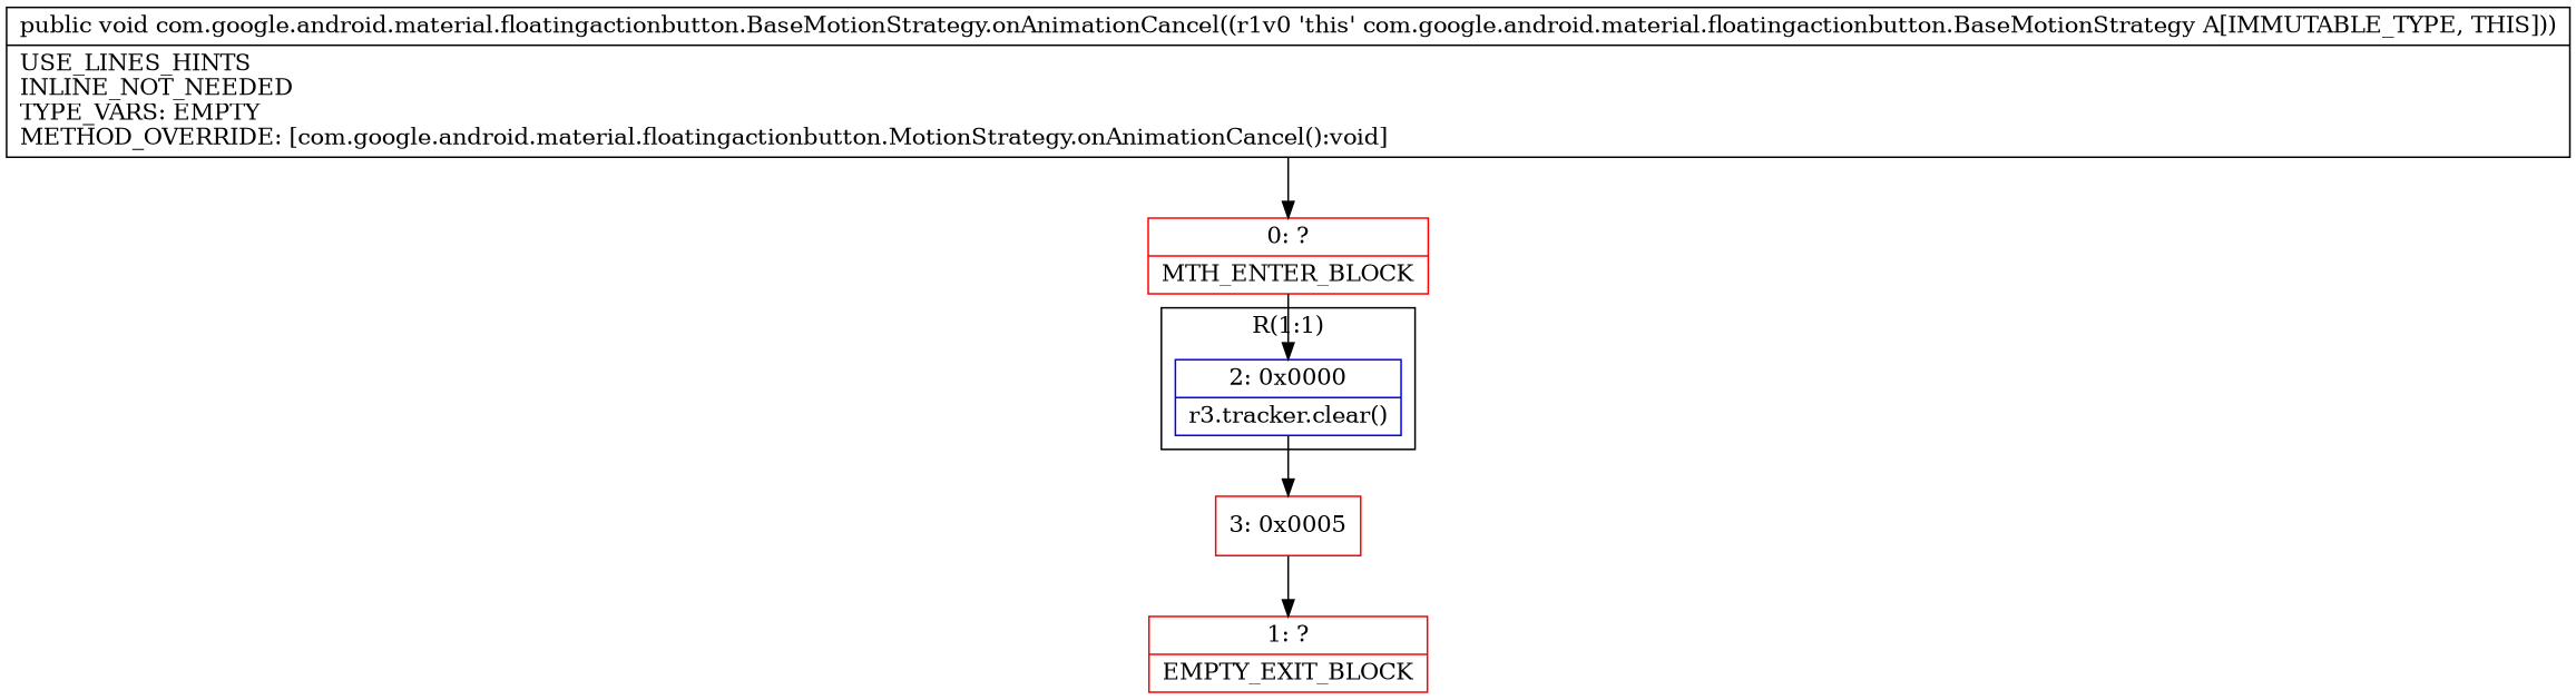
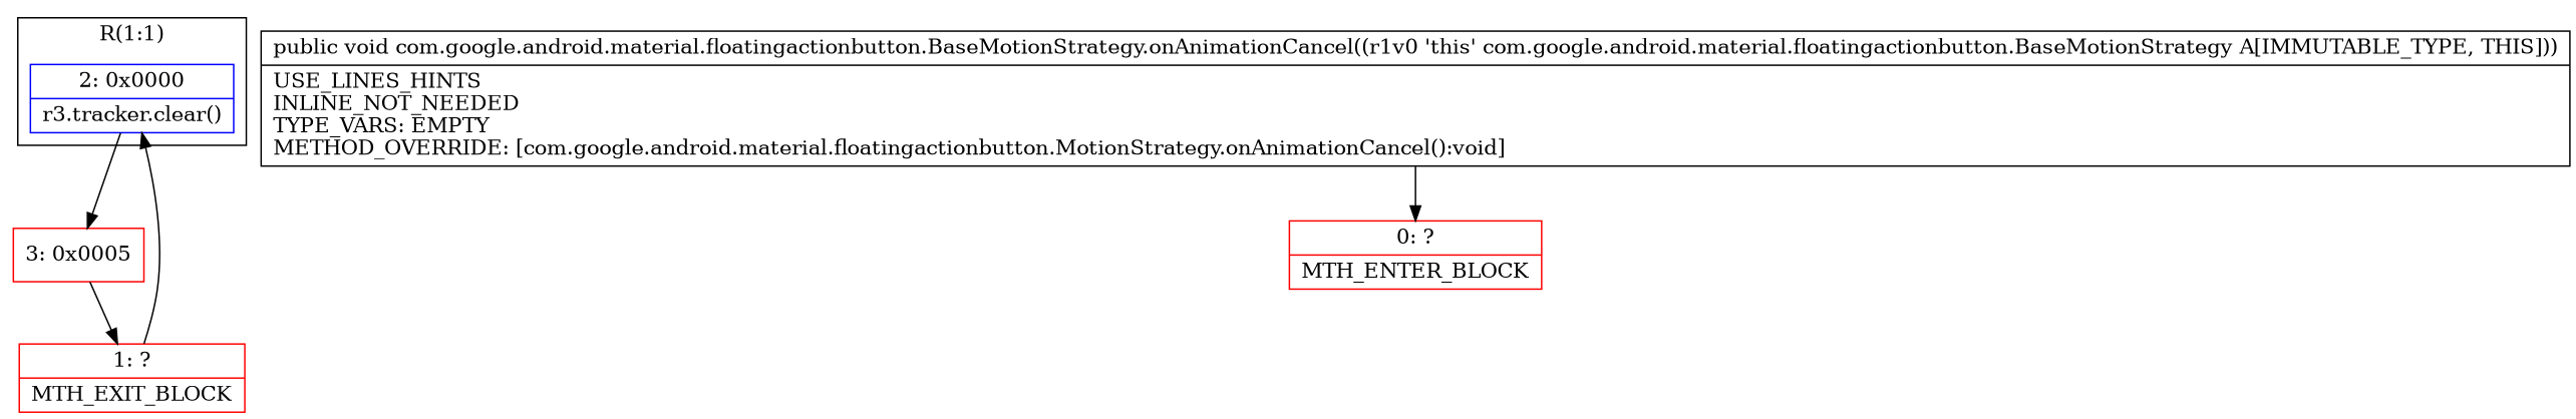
  digraph {
    node [color=red shape=record]
    n1 [color=blue label="{2\:\ 0x0000|r3.tracker.clear()\l}"]
    n2 [label="{3\:\ 0x0005}"]
-   n3 [label="{1\:\ ?|EMPTY_EXIT_BLOCK\l}"]
+   n3 [label="{1\:\ ?|MTH_EXIT_BLOCK\l}"]
    n4 [label="{0\:\ ?|MTH_ENTER_BLOCK\l}"]
    n5 [label="{public void com.google.android.material.floatingactionbutton.BaseMotionStrategy.onAnimationCancel((r1v0 'this' com.google.android.material.floatingactionbutton.BaseMotionStrategy A[IMMUTABLE_TYPE, THIS]))  | USE_LINES_HINTS\lINLINE_NOT_NEEDED\lTYPE_VARS: EMPTY\lMETHOD_OVERRIDE: [com.google.android.material.floatingactionbutton.MotionStrategy.onAnimationCancel():void]\l}" color=""]
    subgraph cluster_1 {
      label="R(1:1)"
      n1
    }
    n1 -> n2
    n2 -> n3
-   n4 -> n1
+   n3 -> n1
    n5 -> n4
  }
